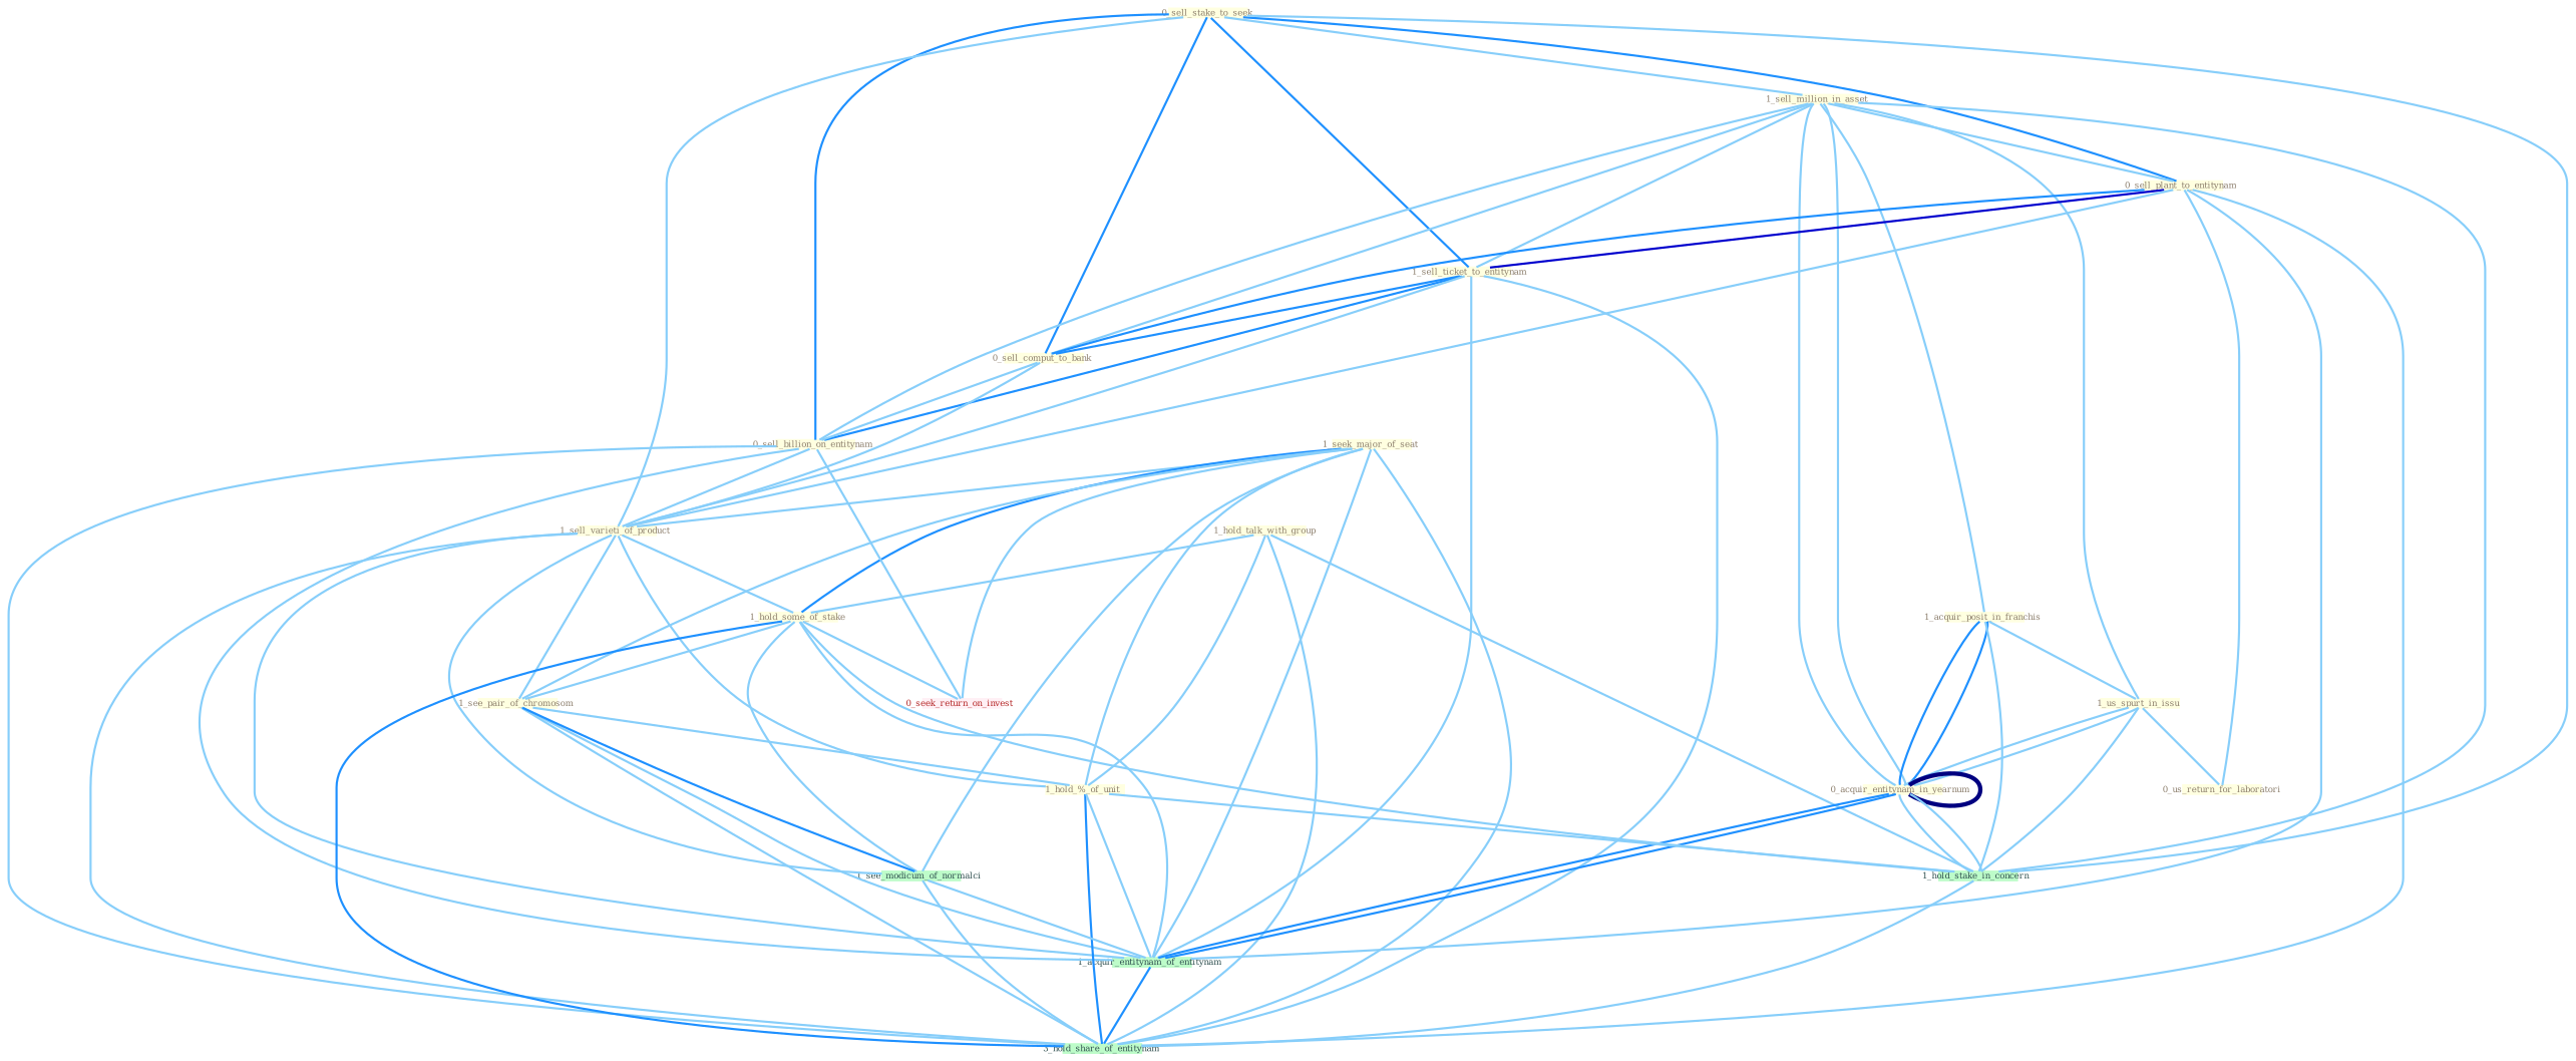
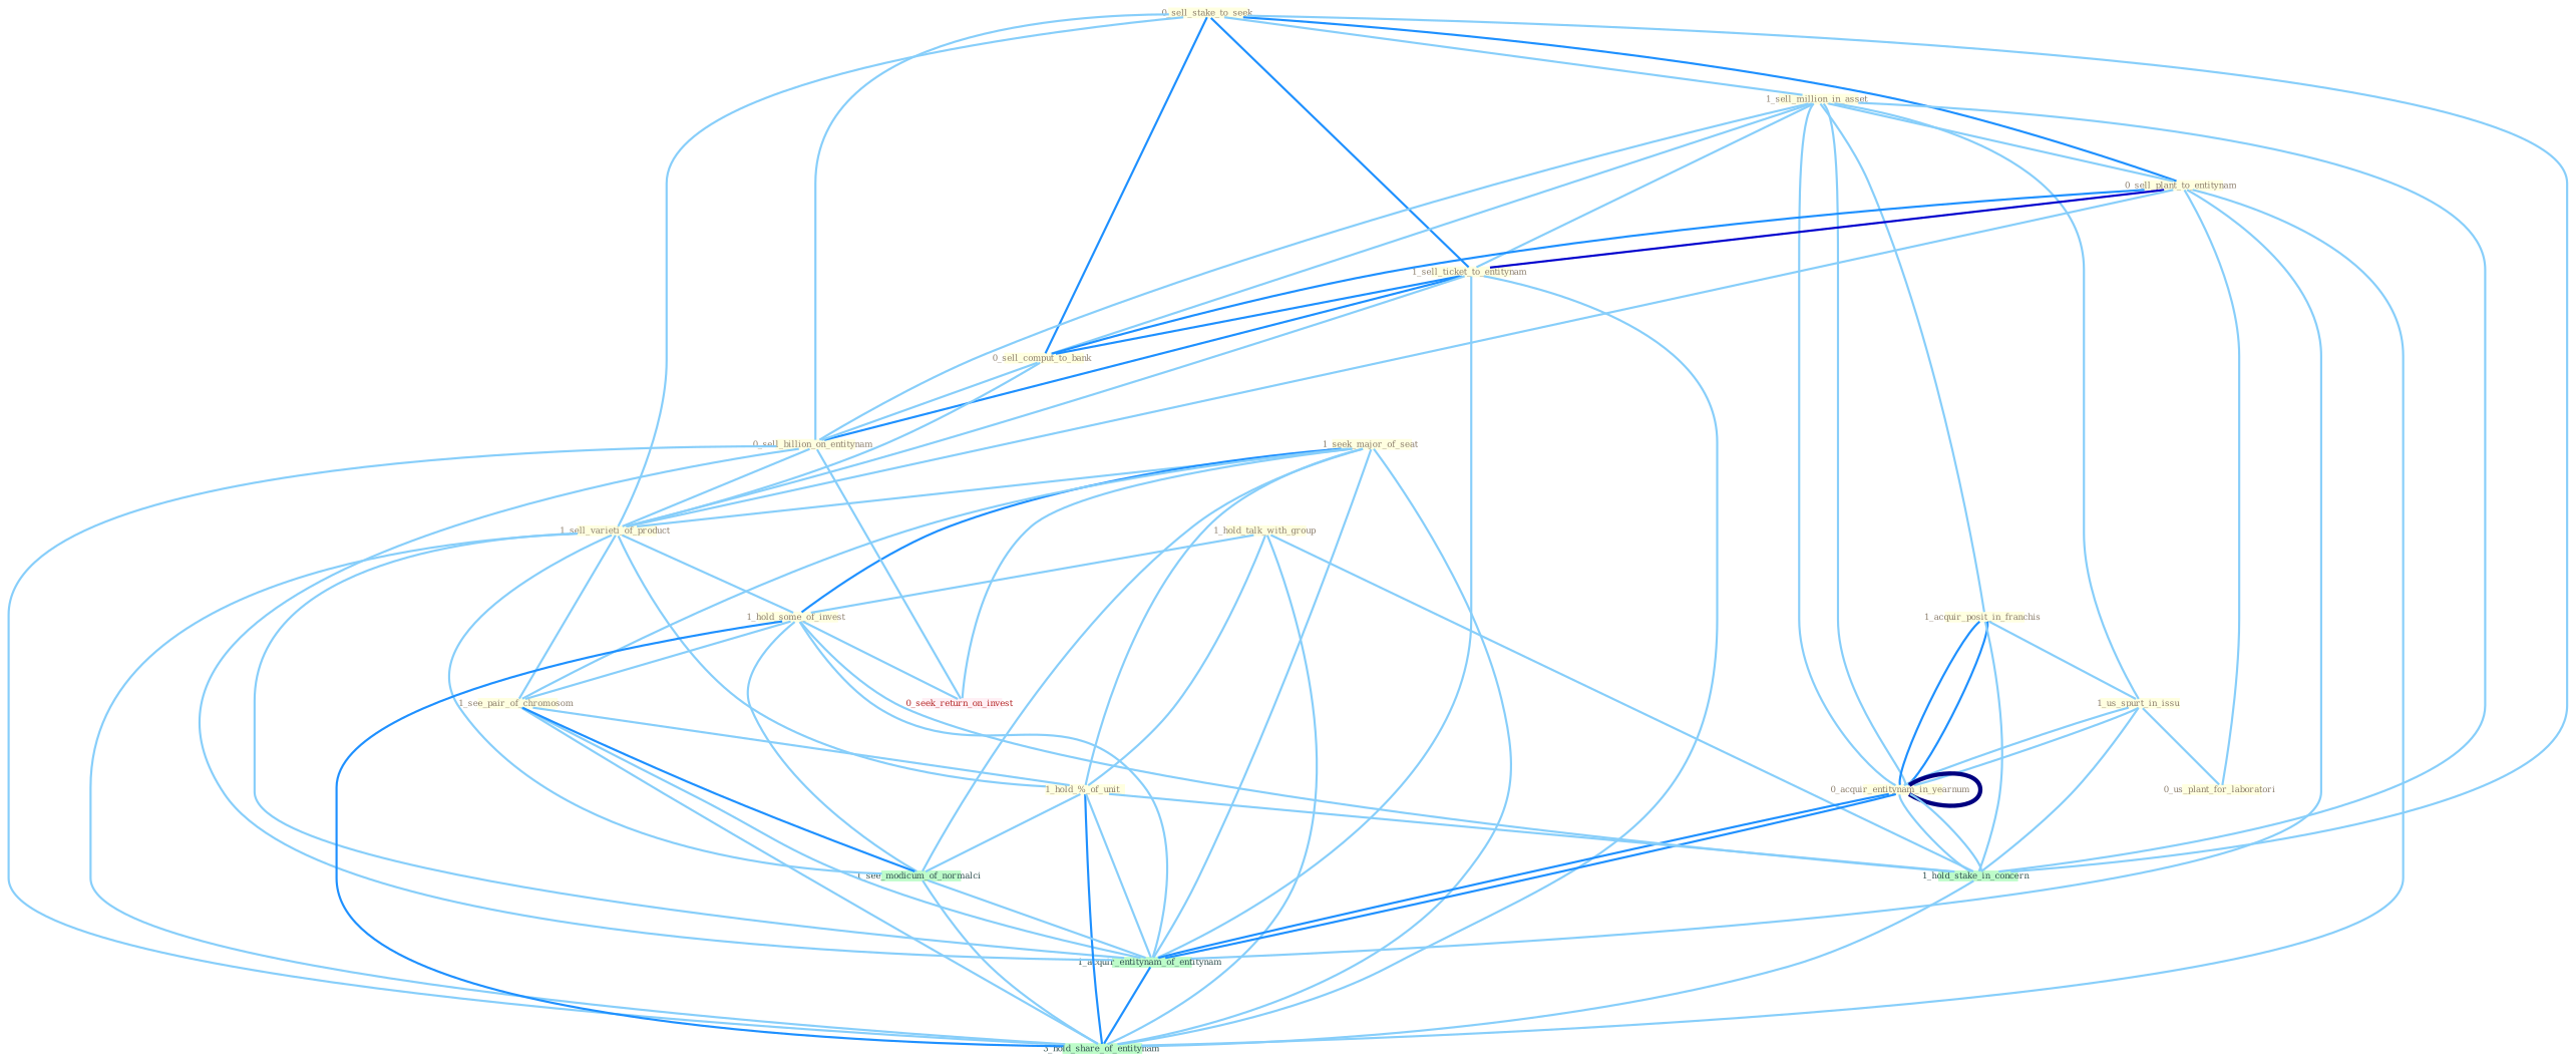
  graph {
    node [color="#ffffe0" fixedsize=true fontcolor="#8b7d6b" fontsize=4 shape=polygon style=filled]
    edge [color="#87cefa" w=1]
    "1_hold_talk_with_group " [height=.06 width=.5]
    n2 [height=.06 label="0_sell_stake_to_seek" width=.5]
    "1_sell_million_in_asset " [height=.06 width=.5]
    "0_sell_plant_to_entitynam " [height=.06 width=.5]
    "1_seek_major_of_seat " [height=.06 width=.5]
    "1_sell_ticket_to_entitynam " [height=.06 width=.5]
    "0_sell_comput_to_bank " [height=.06 width=.5]
    "1_acquir_posit_in_franchis " [height=.06 width=.5]
    "1_us_spurt_in_issu " [height=.06 width=.5]
    "0_sell_billion_on_entitynam " [height=.06 width=.5]
-   "0_us_plant_for_laboratori " [height=.06 width=.5 label="0_us_return_for_laboratori"]
+   "0_us_plant_for_laboratori " [height=.06 width=.5]
    "1_sell_varieti_of_product " [height=.06 width=.5]
    "0_acquir_entitynam_in_yearnum " [height=.06 width=.5]
-   "1_hold_some_of_invest " [height=.06 width=.5 label="1_hold_some_of_stake"]
+   "1_hold_some_of_invest " [height=.06 width=.5]
    "1_see_pair_of_chromosom " [height=.06 width=.5]
    "1_hold_%_of_unit " [height=.06 width=.5]
    "0_seek_return_on_invest " [color="#fff0f5" fontcolor="#b22222" height=.06 width=.5]
    "1_hold_stake_in_concern " [color="#BDFCC9" fontcolor="#2f4f4f" height=.06 width=.5]
    n19 [color="#BDFCC9" fontcolor="#2f4f4f" height=.06 label="3_hold_share_of_entitynam" width=.5]
    "1_acquir_entitynam_of_entitynam " [color="#BDFCC9" fontcolor="#2f4f4f" height=.06 width=.5]
    "1_see_modicum_of_normalci " [color="#BDFCC9" fontcolor="#2f4f4f" height=.06 width=.5]
    subgraph sub_1 {
      "1_hold_talk_with_group "
      n2
      "1_sell_million_in_asset "
      "0_sell_plant_to_entitynam "
      "1_seek_major_of_seat "
      "1_sell_ticket_to_entitynam "
      "0_sell_comput_to_bank "
      "1_acquir_posit_in_franchis "
      "1_us_spurt_in_issu "
      "0_sell_billion_on_entitynam "
      "0_us_plant_for_laboratori "
      "1_sell_varieti_of_product "
      "0_acquir_entitynam_in_yearnum "
      "1_hold_some_of_invest "
      "1_see_pair_of_chromosom "
      "1_hold_%_of_unit "
    }
    subgraph sub_2 {
      "0_seek_return_on_invest "
    }
    "1_hold_talk_with_group " -- "1_hold_some_of_invest "
    "1_hold_talk_with_group " -- "1_hold_%_of_unit "
    "1_hold_talk_with_group " -- "1_hold_stake_in_concern "
    "1_hold_talk_with_group " -- n19
    n2 -- "1_sell_million_in_asset "
    n2 -- "0_sell_plant_to_entitynam " [color="#1e90ff" w=2]
    n2 -- "1_sell_ticket_to_entitynam " [color="#1e90ff" w=2]
    n2 -- "0_sell_comput_to_bank " [color="#1e90ff" w=2]
-   n2 -- "0_sell_billion_on_entitynam " [color="#1e90ff"]
+   n2 -- "0_sell_billion_on_entitynam "
    n2 -- "1_sell_varieti_of_product "
    n2 -- "1_hold_stake_in_concern "
    "1_sell_million_in_asset " -- "0_sell_plant_to_entitynam "
    "1_sell_million_in_asset " -- "1_sell_ticket_to_entitynam "
    "1_sell_million_in_asset " -- "0_sell_comput_to_bank "
    "1_sell_million_in_asset " -- "1_acquir_posit_in_franchis "
    "1_sell_million_in_asset " -- "1_us_spurt_in_issu "
    "1_sell_million_in_asset " -- "0_sell_billion_on_entitynam "
    "1_sell_million_in_asset " -- "0_acquir_entitynam_in_yearnum "
    "1_sell_million_in_asset " -- "0_acquir_entitynam_in_yearnum "
    "1_sell_million_in_asset " -- "1_hold_stake_in_concern "
    "0_sell_plant_to_entitynam " -- "1_sell_ticket_to_entitynam " [color="#0000cd" w=3]
    "0_sell_plant_to_entitynam " -- "0_sell_comput_to_bank " [color="#1e90ff" w=2]
    "0_sell_plant_to_entitynam " -- "0_us_plant_for_laboratori "
    "0_sell_plant_to_entitynam " -- "1_sell_varieti_of_product "
    "0_sell_plant_to_entitynam " -- n19
    "0_sell_plant_to_entitynam " -- "1_acquir_entitynam_of_entitynam "
    "1_seek_major_of_seat " -- "1_sell_varieti_of_product "
    "1_seek_major_of_seat " -- "1_hold_some_of_invest " [color="#1e90ff"]
    "1_seek_major_of_seat " -- "1_see_pair_of_chromosom "
    "1_seek_major_of_seat " -- "1_hold_%_of_unit "
    "1_seek_major_of_seat " -- "0_seek_return_on_invest "
    "1_seek_major_of_seat " -- n19
    "1_seek_major_of_seat " -- "1_acquir_entitynam_of_entitynam "
    "1_seek_major_of_seat " -- "1_see_modicum_of_normalci "
    "1_sell_ticket_to_entitynam " -- "0_sell_comput_to_bank " [color="#1e90ff" w=2]
    "1_sell_ticket_to_entitynam " -- "0_sell_billion_on_entitynam " [color="#1e90ff" w=2]
    "1_sell_ticket_to_entitynam " -- "1_sell_varieti_of_product "
    "1_sell_ticket_to_entitynam " -- n19
    "1_sell_ticket_to_entitynam " -- "1_acquir_entitynam_of_entitynam "
    "0_sell_comput_to_bank " -- "0_sell_billion_on_entitynam "
    "0_sell_comput_to_bank " -- "1_sell_varieti_of_product "
    "1_acquir_posit_in_franchis " -- "1_us_spurt_in_issu "
    "1_acquir_posit_in_franchis " -- "0_acquir_entitynam_in_yearnum " [color="#1e90ff" w=2]
    "1_acquir_posit_in_franchis " -- "0_acquir_entitynam_in_yearnum " [color="#1e90ff" w=2]
    "1_acquir_posit_in_franchis " -- "1_hold_stake_in_concern "
    "1_us_spurt_in_issu " -- "0_us_plant_for_laboratori "
    "1_us_spurt_in_issu " -- "0_acquir_entitynam_in_yearnum "
    "1_us_spurt_in_issu " -- "0_acquir_entitynam_in_yearnum "
    "1_us_spurt_in_issu " -- "1_hold_stake_in_concern "
    "0_sell_billion_on_entitynam " -- "1_sell_varieti_of_product "
    "0_sell_billion_on_entitynam " -- "0_seek_return_on_invest "
    "0_sell_billion_on_entitynam " -- n19
    "0_sell_billion_on_entitynam " -- "1_acquir_entitynam_of_entitynam "
    "1_sell_varieti_of_product " -- "1_hold_some_of_invest "
    "1_sell_varieti_of_product " -- "1_see_pair_of_chromosom "
    "1_sell_varieti_of_product " -- "1_hold_%_of_unit "
    "1_sell_varieti_of_product " -- n19
    "1_sell_varieti_of_product " -- "1_acquir_entitynam_of_entitynam "
    "1_sell_varieti_of_product " -- "1_see_modicum_of_normalci "
    "0_acquir_entitynam_in_yearnum " -- "0_acquir_entitynam_in_yearnum " [color="#000080" style=bold w=4]
    "0_acquir_entitynam_in_yearnum " -- "1_hold_stake_in_concern "
    "0_acquir_entitynam_in_yearnum " -- "1_hold_stake_in_concern "
    "0_acquir_entitynam_in_yearnum " -- "1_acquir_entitynam_of_entitynam " [color="#1e90ff" w=2]
    "0_acquir_entitynam_in_yearnum " -- "1_acquir_entitynam_of_entitynam " [color="#1e90ff" w=2]
    "1_hold_some_of_invest " -- "1_see_pair_of_chromosom "
    "1_hold_some_of_invest " -- "0_seek_return_on_invest "
    "1_hold_some_of_invest " -- "1_hold_stake_in_concern "
    "1_hold_some_of_invest " -- n19 [color="#1e90ff" w=2]
    "1_hold_some_of_invest " -- "1_acquir_entitynam_of_entitynam "
    "1_hold_some_of_invest " -- "1_see_modicum_of_normalci "
    "1_see_pair_of_chromosom " -- "1_hold_%_of_unit "
    "1_see_pair_of_chromosom " -- n19
    "1_see_pair_of_chromosom " -- "1_acquir_entitynam_of_entitynam "
    "1_see_pair_of_chromosom " -- "1_see_modicum_of_normalci " [color="#1e90ff" w=2]
    "1_hold_%_of_unit " -- "1_hold_stake_in_concern "
    "1_hold_%_of_unit " -- n19 [color="#1e90ff" w=2]
    "1_hold_%_of_unit " -- "1_acquir_entitynam_of_entitynam "
+   "1_hold_%_of_unit " -- "1_see_modicum_of_normalci "
    "1_hold_stake_in_concern " -- n19
    "1_acquir_entitynam_of_entitynam " -- n19 [color="#1e90ff" w=2]
    "1_see_modicum_of_normalci " -- n19
    "1_see_modicum_of_normalci " -- "1_acquir_entitynam_of_entitynam "
  }
